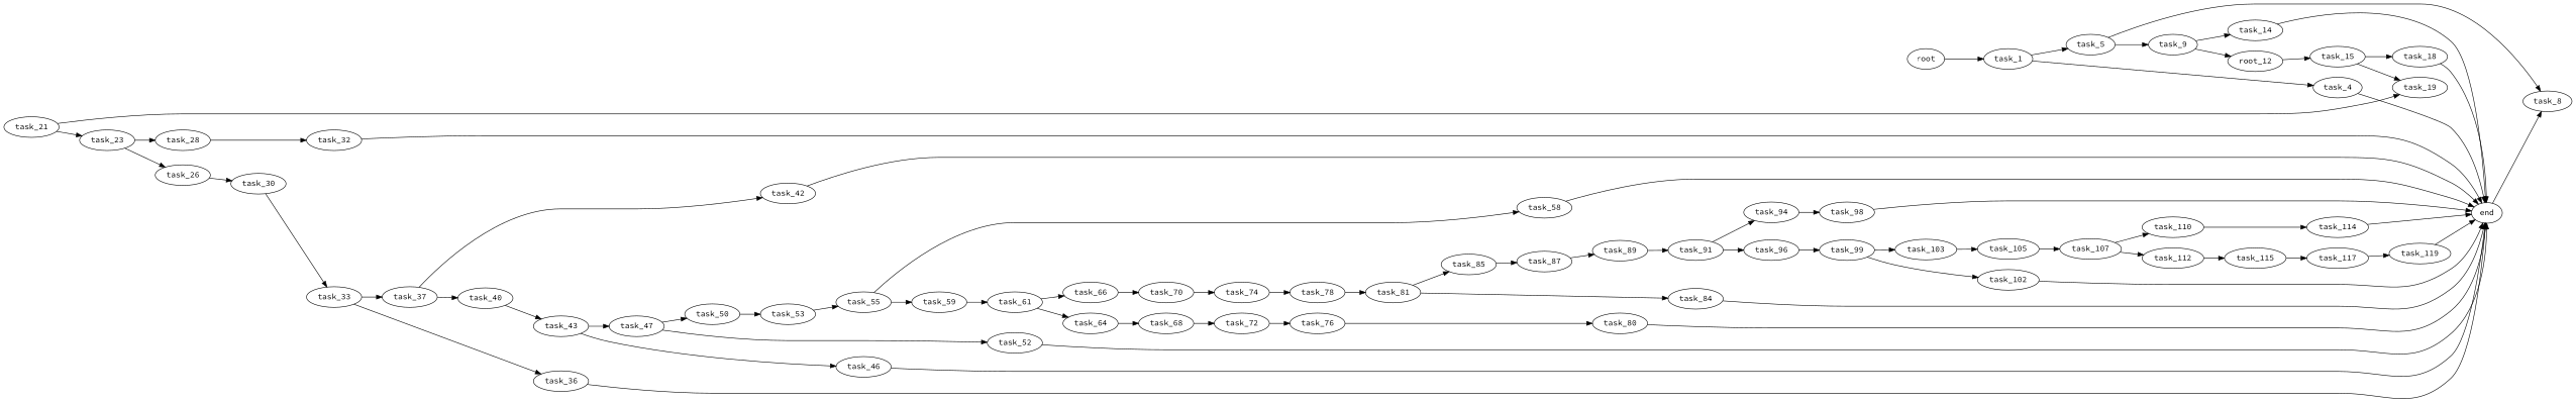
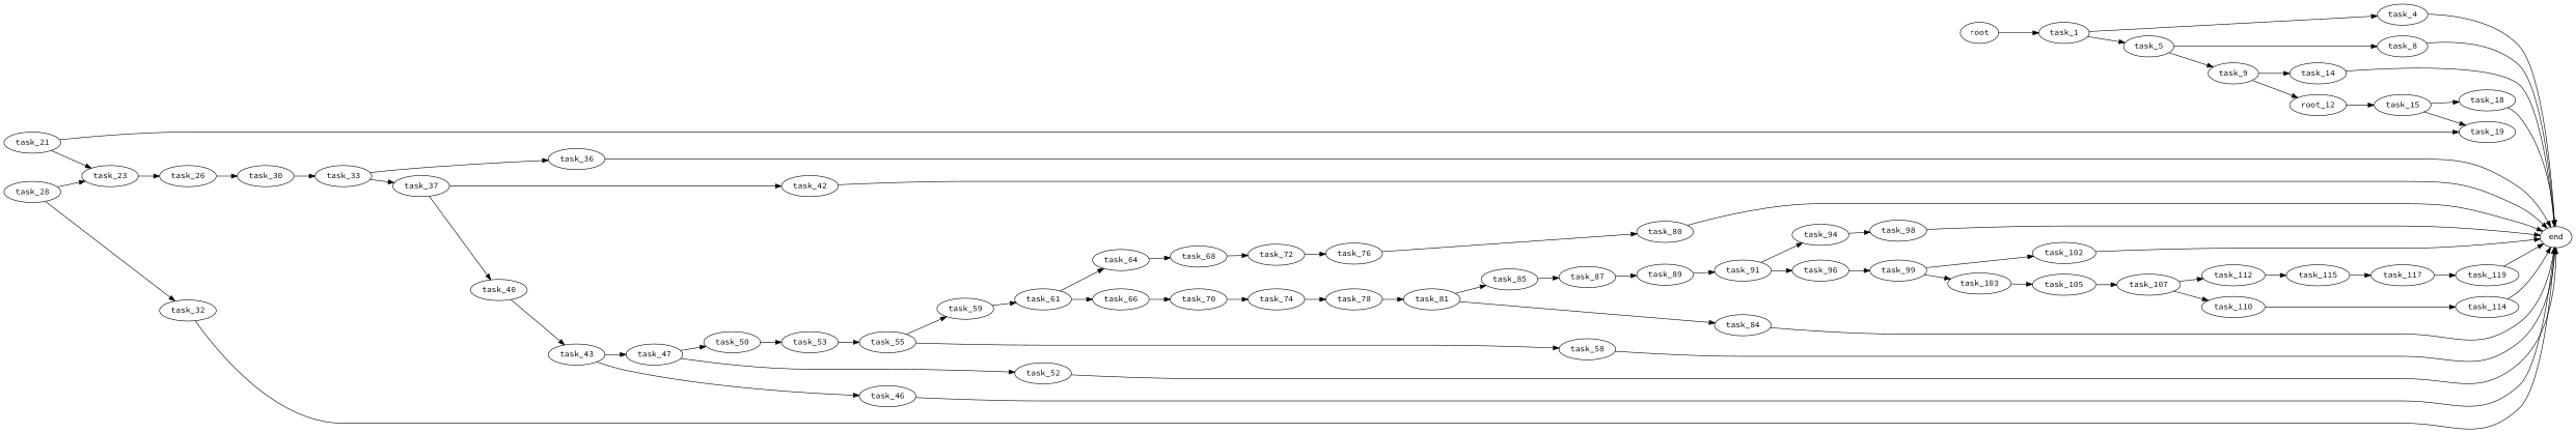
  digraph {
    fontname="Source Code Pro"
    rankdir=LR
    node [fontname="Source Code Pro"]
    edge [fontname="Source Code Pro"]
    root
    task_1
    task_4
    task_5
    end
    task_8
    task_9
    n8 [label=root_12]
    task_14
    task_15
    task_18
    task_19
    task_21
    task_23
    task_26
    task_28
    task_30
    task_32
    task_33
    task_36
    task_37
    task_40
    task_42
    task_43
    task_46
    task_47
    task_50
    task_52
    task_53
    task_55
    task_58
    task_59
    task_61
    task_64
    task_66
    task_68
    task_70
    task_72
    task_74
    task_76
    task_78
    task_80
    task_81
    task_84
    task_85
    task_87
    task_89
    task_91
    task_94
    task_96
    task_98
    task_99
    task_102
    task_103
    task_105
    task_107
    task_110
    task_112
    task_114
    task_115
    task_117
    task_119
    root -> task_1
    task_1 -> task_4
    task_1 -> task_5
    task_4 -> end
    task_5 -> task_8
    task_5 -> task_9
-   end -> task_8
+   task_8 -> end
    task_9 -> n8
    task_9 -> task_14
    n8 -> task_15
    task_14 -> end
    task_15 -> task_18
    task_15 -> task_19
    task_18 -> end
    task_21 -> task_19
    task_21 -> task_23
    task_23 -> task_26
-   task_23 -> task_28
+   task_28 -> task_23
    task_26 -> task_30
    task_28 -> task_32
    task_30 -> task_33
    task_32 -> end
    task_33 -> task_36
    task_33 -> task_37
    task_36 -> end
    task_37 -> task_40
    task_37 -> task_42
    task_40 -> task_43
    task_42 -> end
    task_43 -> task_46
    task_43 -> task_47
    task_46 -> end
    task_47 -> task_50
    task_47 -> task_52
    task_50 -> task_53
    task_52 -> end
    task_53 -> task_55
    task_55 -> task_58
    task_55 -> task_59
    task_58 -> end
    task_59 -> task_61
    task_61 -> task_64
    task_61 -> task_66
    task_64 -> task_68
    task_66 -> task_70
    task_68 -> task_72
    task_70 -> task_74
    task_72 -> task_76
    task_74 -> task_78
    task_76 -> task_80
    task_78 -> task_81
    task_80 -> end
    task_81 -> task_84
    task_81 -> task_85
    task_84 -> end
    task_85 -> task_87
    task_87 -> task_89
    task_89 -> task_91
    task_91 -> task_94
    task_91 -> task_96
    task_94 -> task_98
    task_96 -> task_99
    task_98 -> end
    task_99 -> task_102
    task_99 -> task_103
    task_102 -> end
    task_103 -> task_105
    task_105 -> task_107
    task_107 -> task_110
    task_107 -> task_112
    task_110 -> task_114
    task_112 -> task_115
    task_114 -> end
    task_115 -> task_117
    task_117 -> task_119
    task_119 -> end
  }
